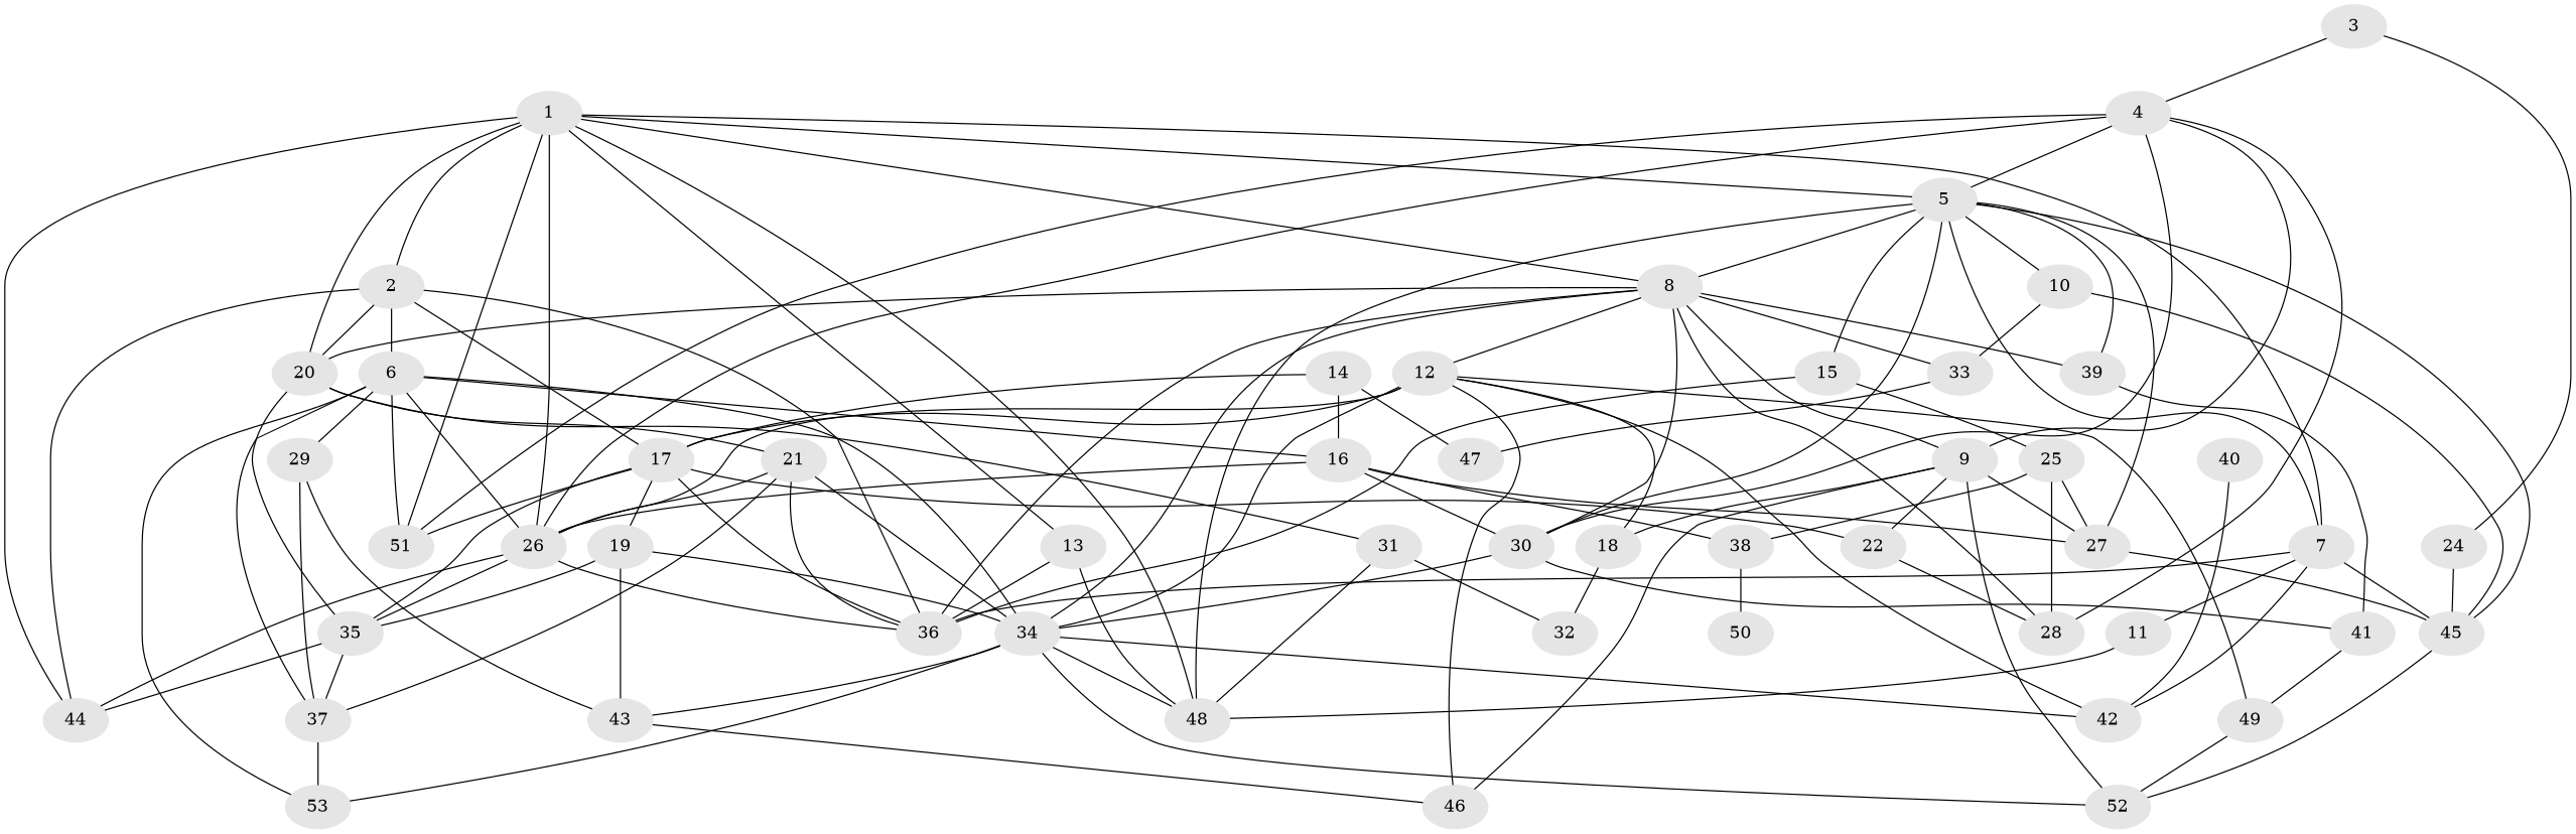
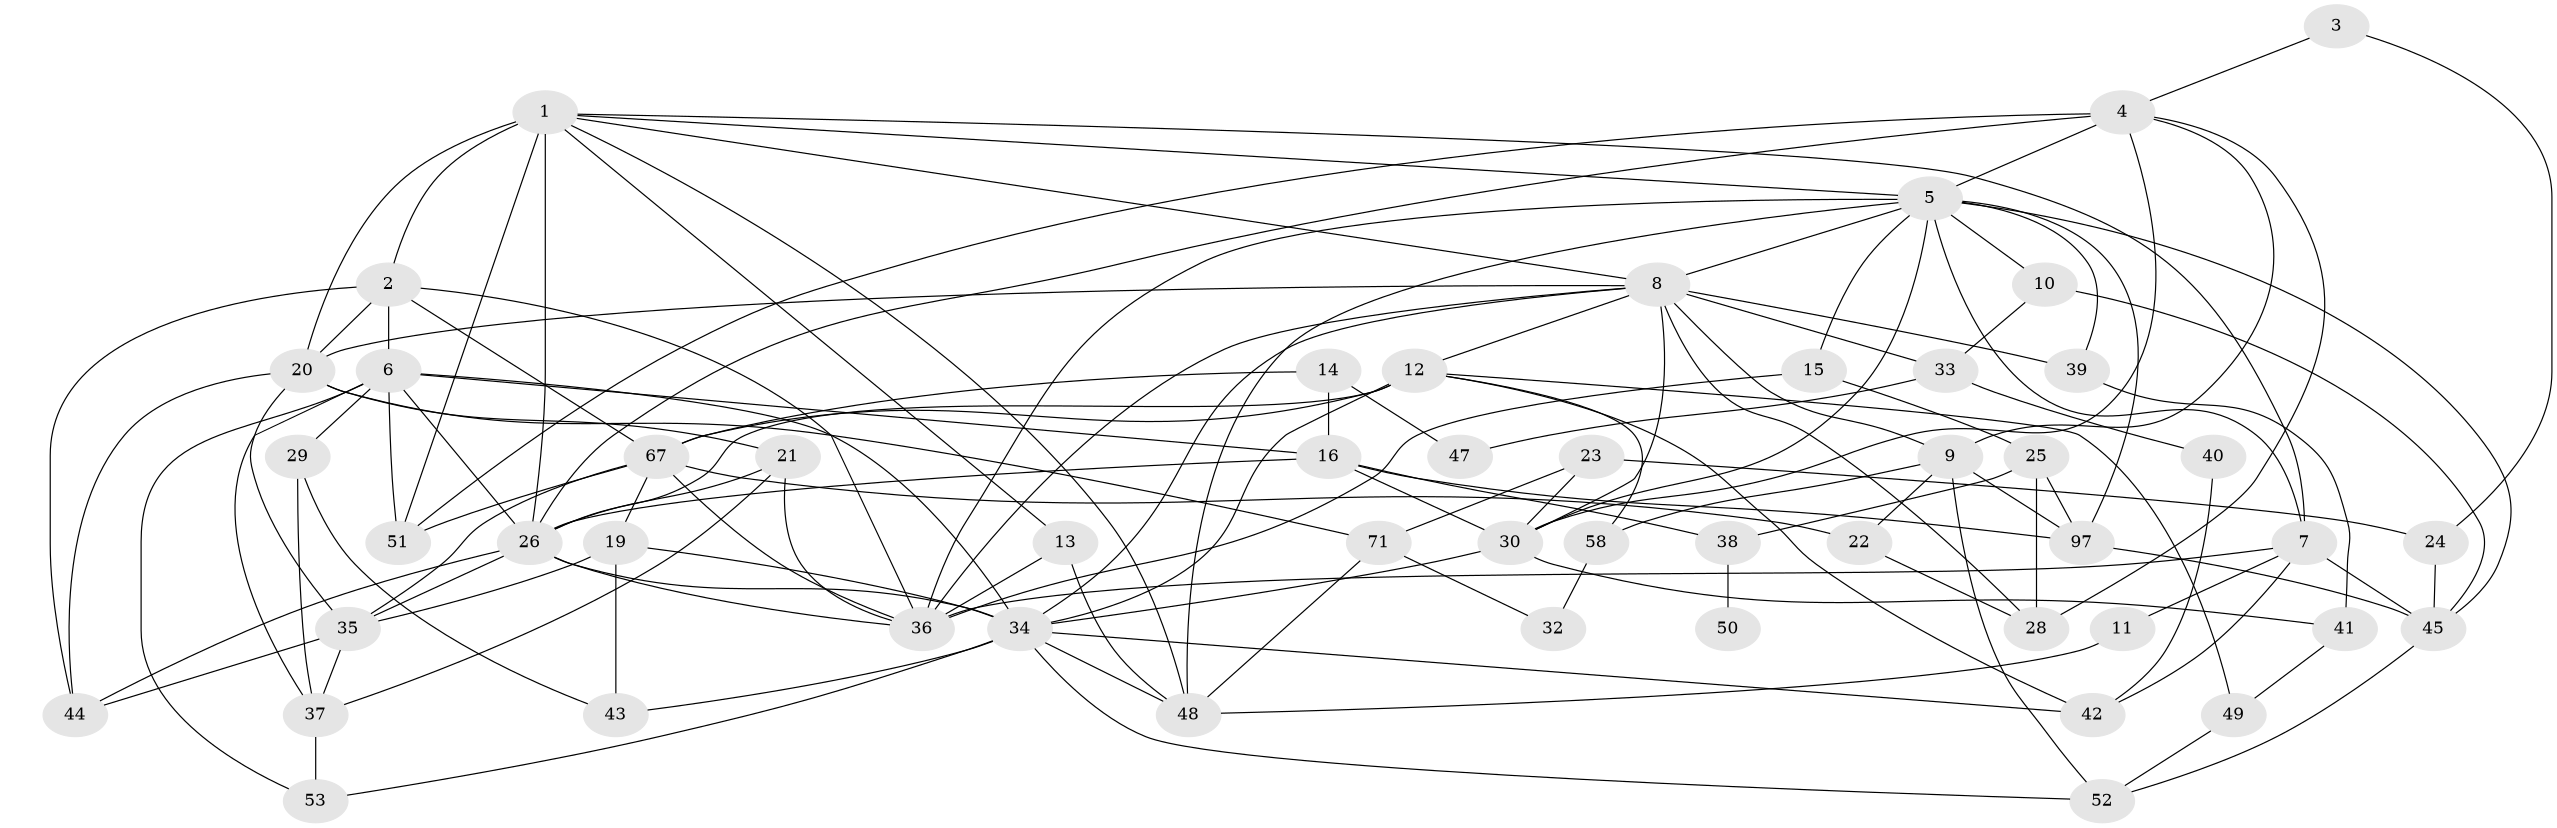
  graph {
    node [color=gray90 style=filled]
    edge [weight=1.0]
    1
    2
    5
    7
    8
    13
    20
    26
    44
    48
    51
    6
-   17
+   17 [label=67]
    36
    30
    10
    15
-   27
+   27 [label=97]
    39
    45
    11
    42
    9
    28
    34
    12
    33
    35
    21
-   31
+   31 [label=71]
    16
    29
    37
    53
    22
    19
    25
    38
    3
    4
    24
-   18
-   46
+   18 [label=58]
    52
    41
    43
    49
    47
    40
    32
    14
    50
+   23
    1 -- 2
    1 -- 5
    1 -- 7 [weight=2.0]
    1 -- 8
    1 -- 13
    1 -- 20 [weight=3.0]
    1 -- 26 [weight=2.0]
-   1 -- 44
+   20 -- 44
    1 -- 48
    1 -- 51
    2 -- 20
    2 -- 44
    2 -- 6
    2 -- 17
    2 -- 36
    5 -- 7
    5 -- 8 [weight=2.0]
    5 -- 48
+   5 -- 36
    5 -- 30
    5 -- 10
    5 -- 15
    5 -- 27
    5 -- 39
    5 -- 45
    7 -- 36 [weight=2.0]
    7 -- 45
    7 -- 11
    7 -- 42
    8 -- 20 [weight=2.0]
    8 -- 36 [weight=2.0]
    8 -- 30
    8 -- 39
    8 -- 9 [weight=2.0]
    8 -- 28
    8 -- 34
    8 -- 12
    8 -- 33
    13 -- 48
    13 -- 36
    20 -- 35
    20 -- 21
    20 -- 31
    26 -- 44
    26 -- 36
-   21 -- 34
+   26 -- 34
    26 -- 35
    6 -- 26 [weight=2.0]
    6 -- 51
    6 -- 34
    6 -- 16
    6 -- 29 [weight=2.0]
    6 -- 37
    6 -- 53
    17 -- 51
    17 -- 36 [weight=2.0]
    17 -- 35 [weight=2.0]
    17 -- 22
    17 -- 19 [weight=2.0]
    30 -- 34 [weight=2.0]
    30 -- 41
    10 -- 45
    10 -- 33
    15 -- 36
    15 -- 25
    27 -- 45
    39 -- 41
    45 -- 52
    11 -- 48
    9 -- 27
    9 -- 22
    9 -- 18
-   9 -- 46
    9 -- 52
    34 -- 48
    34 -- 42
    34 -- 53
    34 -- 52
    34 -- 43
    12 -- 26
    12 -- 17 [weight=4.0]
    12 -- 42
    12 -- 34
    12 -- 18
-   12 -- 46
    12 -- 49
    33 -- 47
+   33 -- 40
    35 -- 44
    35 -- 37
    21 -- 26
    21 -- 36
    21 -- 37
    31 -- 48
    31 -- 32
    16 -- 26
    16 -- 30
    16 -- 27
    16 -- 38
    29 -- 37
    29 -- 43
    37 -- 53
    22 -- 28
    19 -- 34
    19 -- 35
    19 -- 43 [weight=2.0]
    25 -- 27
    25 -- 28
    25 -- 38
    38 -- 50
    3 -- 4
    3 -- 24
    4 -- 5 [weight=2.0]
    4 -- 26
    4 -- 51
    4 -- 30
    4 -- 9
    4 -- 28
    24 -- 45
    18 -- 32
    41 -- 49
-   43 -- 46
    49 -- 52
    40 -- 42
    14 -- 17
    14 -- 16
    14 -- 47
+   23 -- 30 [weight=2.0]
+   23 -- 31
+   23 -- 24
  }
